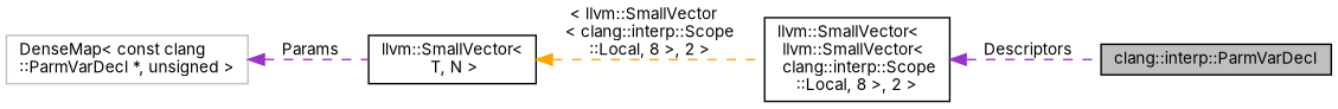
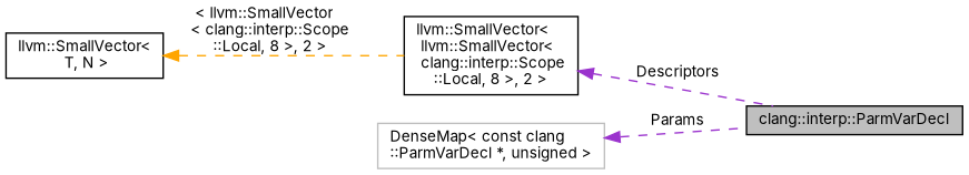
  digraph {
    fontname=Inter
    rankdir=LR
    node [color=black fontname=Inter fontsize=10 shape=record]
    edge [color=darkorchid3 dir=back fontname=Inter fontsize=10 labelfontname=Helvetica labelfontsize=10 style=dashed]
    n1 [fillcolor=grey75 fontcolor=black height=0.2 label="clang::interp::ParmVarDecl" style=filled width=0.4]
    n2 [height=0.2 label="llvm::SmallVector\<\l llvm::SmallVector\<\l clang::interp::Scope\l::Local, 8 \>, 2 \>" width=0.4]
    n3 [height=0.2 label="llvm::SmallVector\<\l T, N \>" width=0.4]
    n4 [color=grey75 height=0.2 label="DenseMap\< const clang\l::ParmVarDecl *, unsigned \>" width=0.4]
    n2 -> n1 [label=" Descriptors"]
    n3 -> n2 [color=orange label=" \< llvm::SmallVector\l\< clang::interp::Scope\l::Local, 8 \>, 2 \>"]
-   n4 -> n3 [label=" Params"]
+   n4 -> n1 [label=" Params"]
  }
